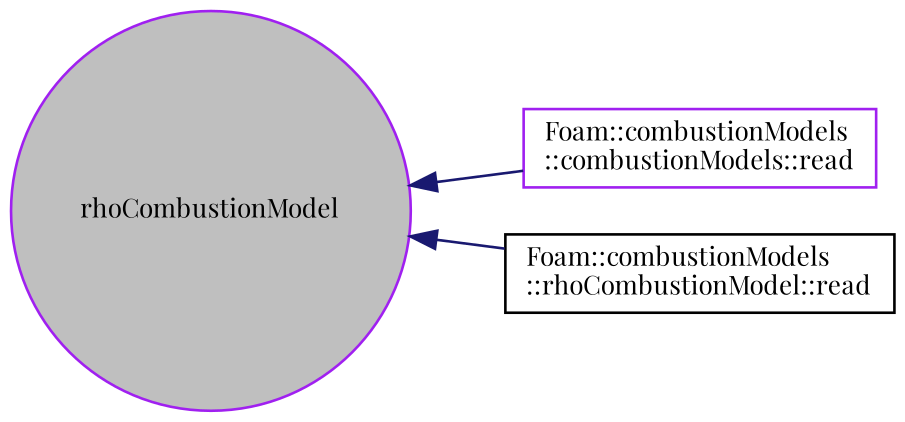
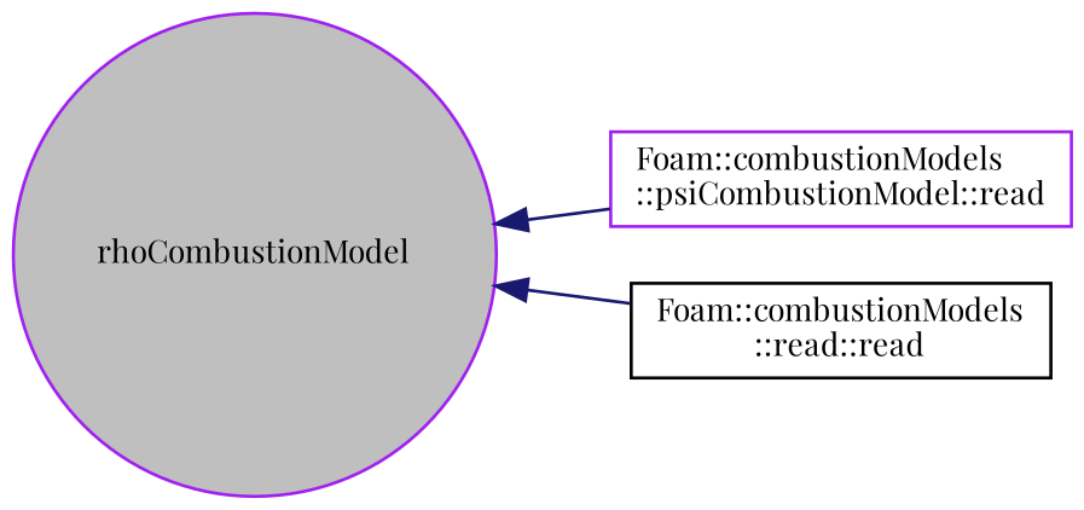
  digraph {
    fontname="Playfair Display"
    rankdir=LR
    node [color=purple fontname="Playfair Display" fontsize=10 shape=box]
    edge [color=midnightblue dir=back fontname="Playfair Display" fontsize=10 labelfontname=Helvetica labelfontsize=10 style=solid]
    n1 [fillcolor=grey75 fontcolor=black height=0.2 label=rhoCombustionModel shape=circle style=filled width=0.4]
-   n2 [height=0.2 label="Foam::combustionModels\l::combustionModels::read" width=0.4]
-   n3 [color=black height=0.2 label="Foam::combustionModels\l::rhoCombustionModel::read" width=0.4]
+   n2 [height=0.2 label="Foam::combustionModels\l::psiCombustionModel::read" width=0.4]
+   n3 [color=black height=0.2 label="Foam::combustionModels\l::read::read" width=0.4]
    n1 -> n2
    n1 -> n3
  }
